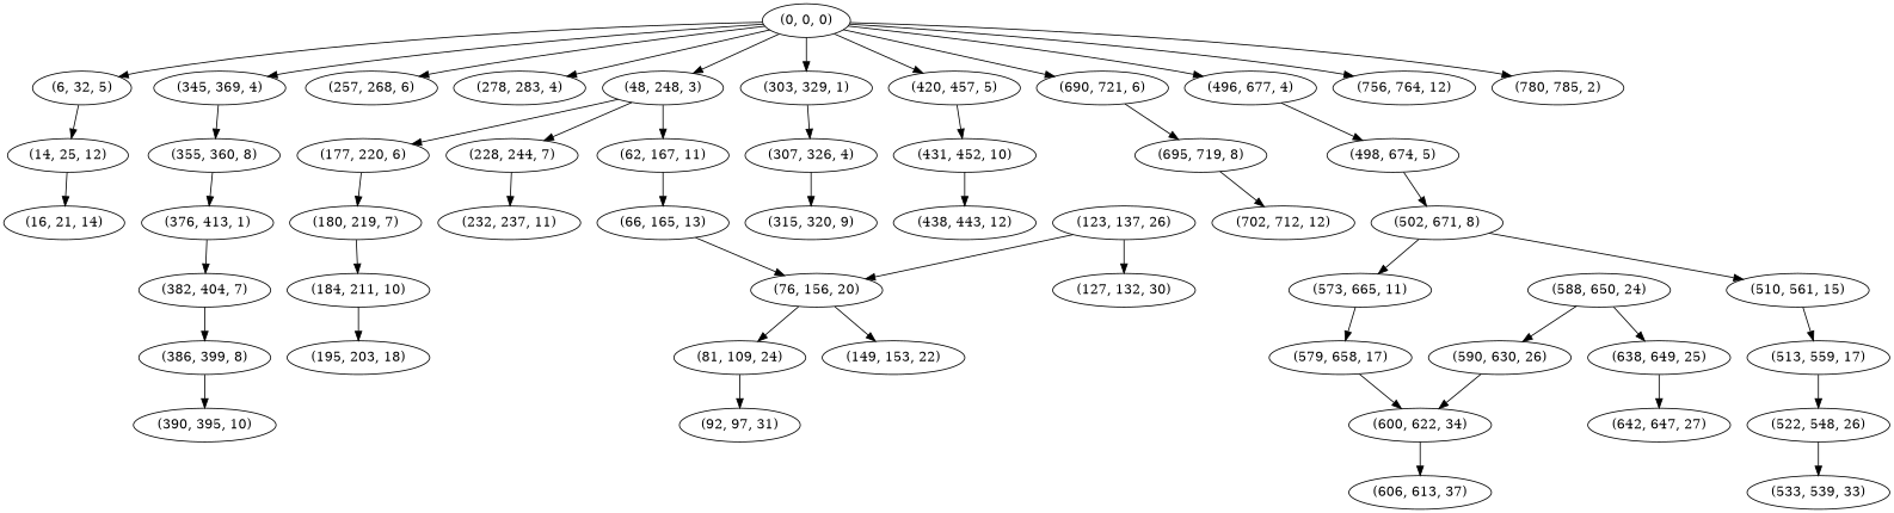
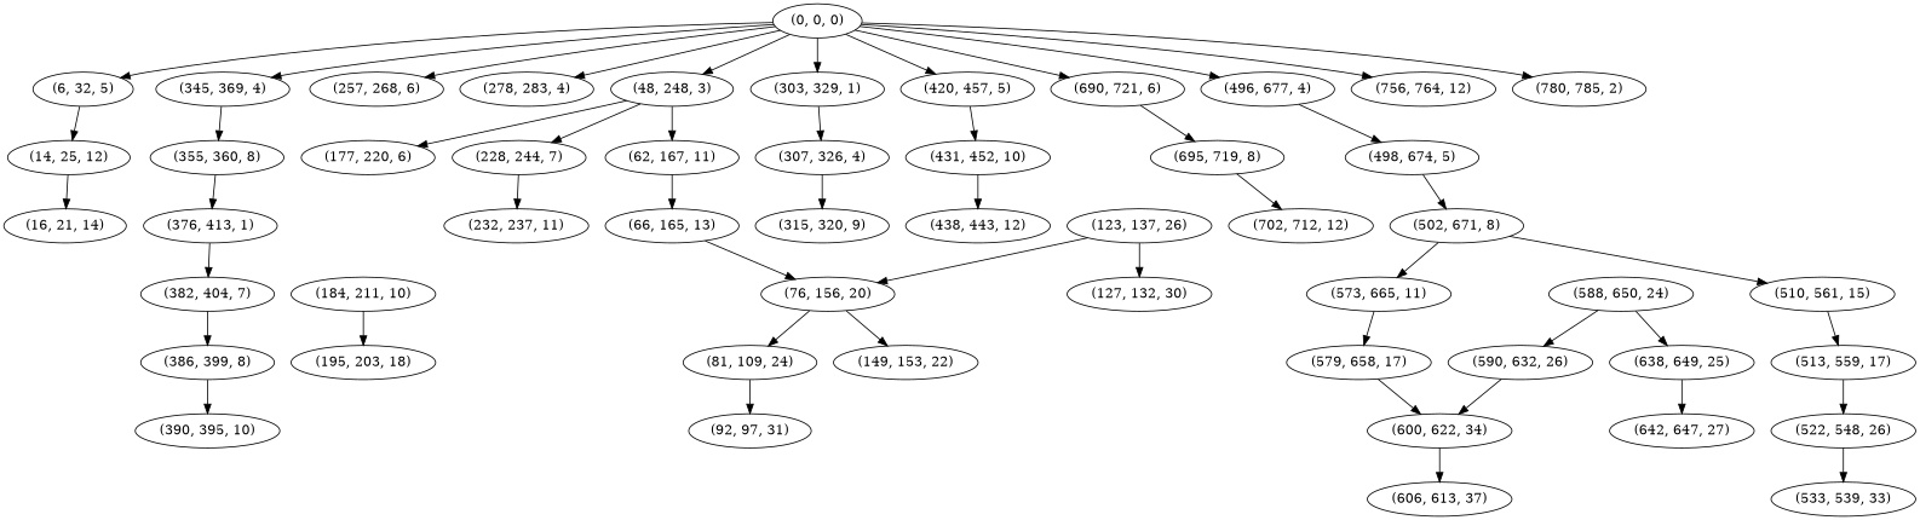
  digraph {
    "(0, 0, 0)"
    "(6, 32, 5)"
    "(48, 248, 3)"
    "(257, 268, 6)"
    "(278, 283, 4)"
    "(303, 329, 1)"
    "(345, 369, 4)"
    "(420, 457, 5)"
    "(496, 677, 4)"
    "(690, 721, 6)"
    "(756, 764, 12)"
    "(780, 785, 2)"
    "(14, 25, 12)"
    "(62, 167, 11)"
    "(177, 220, 6)"
    "(228, 244, 7)"
    "(307, 326, 4)"
    "(355, 360, 8)"
    "(376, 413, 1)"
    "(382, 404, 7)"
    "(431, 452, 10)"
    "(498, 674, 5)"
    "(695, 719, 8)"
    "(16, 21, 14)"
    "(66, 165, 13)"
-   "(180, 219, 7)"
    "(232, 237, 11)"
    "(76, 156, 20)"
    "(81, 109, 24)"
    "(149, 153, 22)"
    "(92, 97, 31)"
    "(123, 137, 26)"
    "(127, 132, 30)"
    "(184, 211, 10)"
    "(195, 203, 18)"
    "(315, 320, 9)"
    "(386, 399, 8)"
    "(390, 395, 10)"
    "(438, 443, 12)"
    "(502, 671, 8)"
    "(510, 561, 15)"
    "(573, 665, 11)"
    "(513, 559, 17)"
    "(579, 658, 17)"
    "(522, 548, 26)"
    "(533, 539, 33)"
    "(600, 622, 34)"
    "(588, 650, 24)"
-   "(590, 632, 26)" [label="(590, 630, 26)"]
+   "(590, 632, 26)"
    "(638, 649, 25)"
    "(642, 647, 27)"
    "(606, 613, 37)"
    "(702, 712, 12)"
    "(0, 0, 0)" -> "(6, 32, 5)"
    "(0, 0, 0)" -> "(48, 248, 3)"
    "(0, 0, 0)" -> "(257, 268, 6)"
    "(0, 0, 0)" -> "(278, 283, 4)"
    "(0, 0, 0)" -> "(303, 329, 1)"
    "(0, 0, 0)" -> "(345, 369, 4)"
    "(0, 0, 0)" -> "(420, 457, 5)"
    "(0, 0, 0)" -> "(496, 677, 4)"
    "(0, 0, 0)" -> "(690, 721, 6)"
    "(0, 0, 0)" -> "(756, 764, 12)"
    "(0, 0, 0)" -> "(780, 785, 2)"
    "(6, 32, 5)" -> "(14, 25, 12)"
    "(48, 248, 3)" -> "(62, 167, 11)"
    "(48, 248, 3)" -> "(177, 220, 6)"
    "(48, 248, 3)" -> "(228, 244, 7)"
    "(303, 329, 1)" -> "(307, 326, 4)"
    "(345, 369, 4)" -> "(355, 360, 8)"
    "(420, 457, 5)" -> "(431, 452, 10)"
    "(496, 677, 4)" -> "(498, 674, 5)"
    "(690, 721, 6)" -> "(695, 719, 8)"
    "(14, 25, 12)" -> "(16, 21, 14)"
    "(62, 167, 11)" -> "(66, 165, 13)"
-   "(177, 220, 6)" -> "(180, 219, 7)"
    "(228, 244, 7)" -> "(232, 237, 11)"
    "(307, 326, 4)" -> "(315, 320, 9)"
    "(355, 360, 8)" -> "(376, 413, 1)"
    "(376, 413, 1)" -> "(382, 404, 7)"
    "(382, 404, 7)" -> "(386, 399, 8)"
    "(431, 452, 10)" -> "(438, 443, 12)"
    "(498, 674, 5)" -> "(502, 671, 8)"
    "(695, 719, 8)" -> "(702, 712, 12)"
    "(66, 165, 13)" -> "(76, 156, 20)"
-   "(180, 219, 7)" -> "(184, 211, 10)"
    "(76, 156, 20)" -> "(81, 109, 24)"
    "(76, 156, 20)" -> "(149, 153, 22)"
    "(81, 109, 24)" -> "(92, 97, 31)"
    "(123, 137, 26)" -> "(76, 156, 20)"
    "(123, 137, 26)" -> "(127, 132, 30)"
    "(184, 211, 10)" -> "(195, 203, 18)"
    "(386, 399, 8)" -> "(390, 395, 10)"
    "(502, 671, 8)" -> "(510, 561, 15)"
    "(502, 671, 8)" -> "(573, 665, 11)"
    "(510, 561, 15)" -> "(513, 559, 17)"
    "(573, 665, 11)" -> "(579, 658, 17)"
    "(513, 559, 17)" -> "(522, 548, 26)"
    "(579, 658, 17)" -> "(600, 622, 34)"
    "(522, 548, 26)" -> "(533, 539, 33)"
    "(600, 622, 34)" -> "(606, 613, 37)"
    "(588, 650, 24)" -> "(590, 632, 26)"
    "(588, 650, 24)" -> "(638, 649, 25)"
    "(590, 632, 26)" -> "(600, 622, 34)"
    "(638, 649, 25)" -> "(642, 647, 27)"
  }
